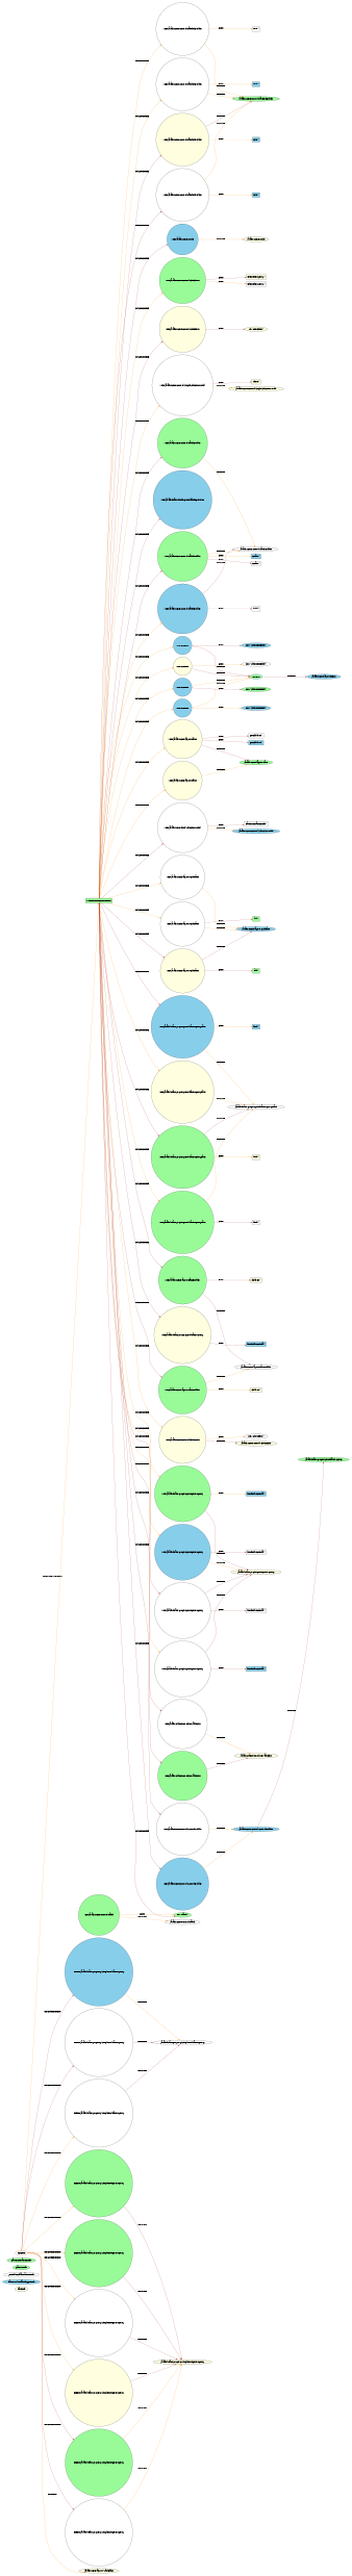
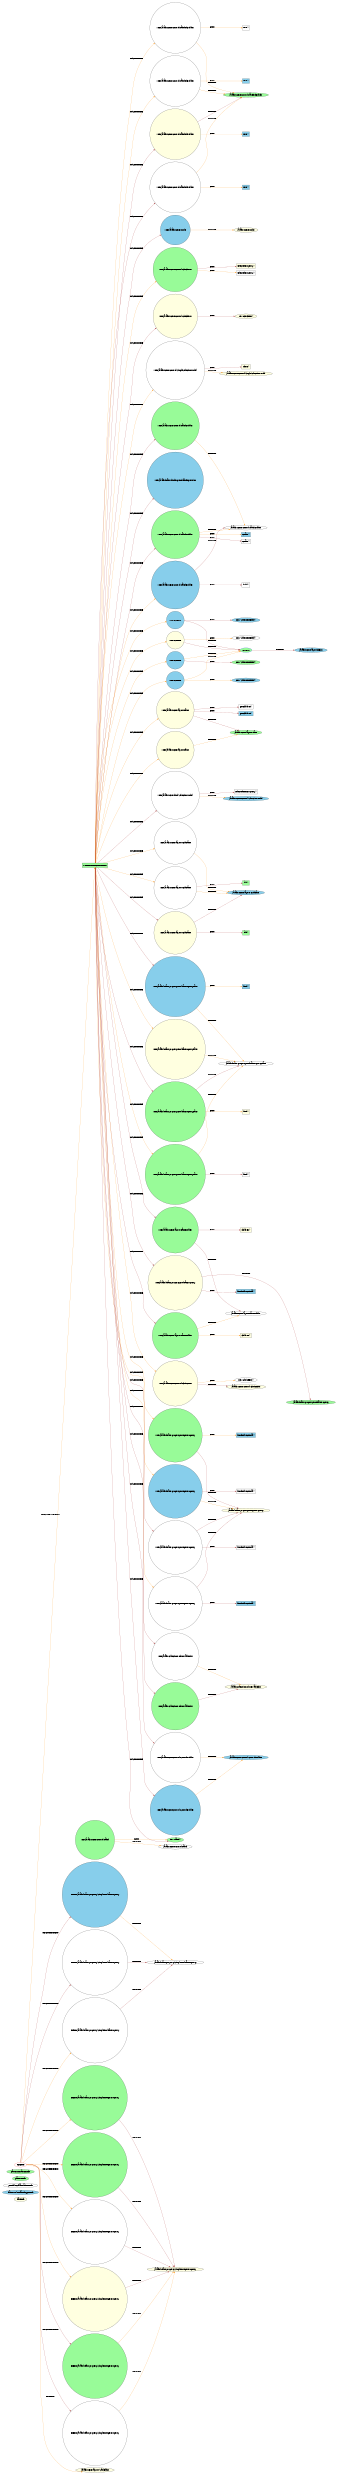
  digraph {
    rankdir=LR
    node [fillcolor=white style=filled isFrameworkType=false vertexType=VARIABLE_EXPRESION shape=circle]
    edge [color=darkorange]
    baseInfo [category=pattern fillcolor=lightyellow graphId=3742 isAnonymous=false possibleRelation=true isFrameworkType="" vertexType="" shape=""]
    frameworkRelatedTypesInfo [0="javafx.scene.layout.StackPane" fillcolor=skyblue isFrameworkType="" vertexType="" shape=""]
    possibleCollaborationsInfo [0="3742~INSTANTIATION-CLIENT_METHOD_DECLARATION-INSTANTIATION-CLIENT_METHOD_DECLARATION-INSTANTIATION-CLIENT_METHOD_DECLARATION-INSTANTIATION-CLIENT_METHOD_DECLARATION-~javafx.scene.layout.StackPane ~javafx.scene.layout.HBox ~false~false" isFrameworkType="" vertexType="" shape=""]
    patternInfo [fillcolor=palegreen frequency=2.0 patternRootClient=0 isFrameworkType="" vertexType="" shape=""]
    patternInstancesInfo [0="SaiPradeepDandem-javafx2-gradient-builder~/SaiPradeepDandem-javafx2-gradient-builder/javafx2-gradient-builder-master/src/main/java/com/javafx/gradientbuilder/application/RadialSettingsLayout.java~RadialSettingsLayout~1170" 1="SaiPradeepDandem-javafx2-gradient-builder~/SaiPradeepDandem-javafx2-gradient-builder/javafx2-gradient-builder-master/src/main/java/com/javafx/gradientbuilder/application/LinearSettingsLayout.java~LinearSettingsLayout~1172" fillcolor=palegreen isFrameworkType="" vertexType="" shape=""]
    n6 [label="javafx.scene.control.LabelBuilder" vertexType=FRAMEWORK_CLASS_TYPE shape=""]
    n7 [fillcolor=palegreen label="VAR:javafx.scene.control.LabelBuilder"]
    n8 [fillcolor=palegreen label="VAR:javafx.scene.control.LabelBuilder"]
    n9 [fillcolor=skyblue label="create()" shape=box vertexType=INSIDE_CALL]
    n10 [label="create()" shape=box vertexType=INSIDE_CALL]
    n11 [fillcolor=skyblue label="VAR:javafx.scene.control.LabelBuilder"]
    n12 [label="build()" shape=box vertexType=INSIDE_CALL]
    n13 [fillcolor=palegreen label=METHOD_DECLARATION shape=box vertexType=CLIENT_METHOD_DECLARATION]
    n14 [fillcolor=skyblue label="VAR:CLIENT"]
    n15 [fillcolor=lightyellow label="VAR:javafx.scene.layout.Pane"]
    n16 [fillcolor=lightyellow label="VAR:javafx.scene.layout.Pane"]
    n17 [label="VAR:javafx.scene.bind.SelectionModel"]
    n18 [label="VAR:javafx.scene.layout.GridPane"]
    n19 [label="VAR:javafx.scene.layout.GridPane"]
    n20 [fillcolor=lightyellow label="VAR:javafx.scene.layout.GridPane"]
    n21 [fillcolor=skyblue label="VAR:javafx.beans.property.BooleanPropertyBase"]
    n22 [fillcolor=palegreen label="VAR:javafx.beans.property.BooleanPropertyBase"]
    n23 [fillcolor=lightyellow label="VAR:javafx.beans.property.BooleanPropertyBase"]
    n24 [fillcolor=palegreen label="VAR:javafx.beans.property.BooleanPropertyBase"]
    n25 [fillcolor=palegreen label="VAR:javafx.scene.layout.PaneBuilder"]
    n26 [fillcolor=palegreen label="VAR:javafx.scene.layout.PaneBuilder"]
    n27 [fillcolor=lightyellow label="VAR:javafx.scene.control.ChoiceBox"]
    n28 [fillcolor=palegreen label="VAR:javafx.beans.property.IntegerProperty"]
    n29 [fillcolor=skyblue label="VAR:javafx.beans.property.IntegerProperty"]
    n30 [label="VAR:javafx.beans.property.IntegerProperty"]
    n31 [label="VAR:javafx.beans.property.IntegerProperty"]
    n32 [fillcolor=palegreen label="VAR:javafx.collections.ObservableList"]
    n33 [label="VAR:javafx.collections.ObservableList"]
    n34 [fillcolor=lightyellow label="VAR:CLIENT"]
    n35 [fillcolor=skyblue label="VAR:CLIENT"]
    n36 [fillcolor=skyblue label="VAR:CLIENT"]
    n37 [fillcolor=lightyellow label="VAR:javafx.beans.property.BooleanProperty"]
    n38 [label="VAR:javafx.scene.control.LabeledBuilder"]
    n39 [label="VAR:javafx.scene.control.LabeledBuilder"]
    n40 [fillcolor=lightyellow label="VAR:javafx.scene.control.LabeledBuilder"]
    n41 [label="VAR:javafx.scene.control.LabeledBuilder"]
    n42 [label="VAR:javafx.scene.control.ControlBuilder"]
    n43 [fillcolor=skyblue label="VAR:javafx.scene.control.ControlBuilder"]
    n44 [fillcolor=skyblue label="VAR:javafx.scene.Node"]
    n45 [fillcolor=palegreen label="VAR:javafx.scene.control.CheckBox"]
    n46 [fillcolor=lightyellow label="VAR:javafx.scene.control.CheckBox"]
    n47 [label="VAR:javafx.scene.control.SingleSelectionModel"]
    n48 [fillcolor=skyblue label="VAR:javafx.beans.binding.BooleanExpression"]
    n49 [fillcolor=palegreen label="new Label()" vertexType=CONSTRUCTOR_CALL shape=""]
    n50 [fillcolor=skyblue label="new SliderTextField()" vertexType=CONSTRUCTOR_CALL shape=""]
    n51 [color=blue fillcolor=palegreen label=CLIENT vertexType=REFERENCE_CLIENT_CLASS_DECLARATION shape=""]
    n52 [fillcolor=palegreen label="javafx.scene.layout.Pane" vertexType=FRAMEWORK_CLASS_TYPE shape=""]
    n53 [label="getChildren()" shape=box vertexType=INSIDE_CALL]
    n54 [fillcolor=skyblue label="getChildren()" shape=box vertexType=INSIDE_CALL]
    n55 [fillcolor=skyblue label="javafx.scene.control.SelectionModel" vertexType=FRAMEWORK_CLASS_TYPE shape=""]
-   n56 [label="patternInstancesInfo()" shape=box vertexType=INSIDE_CALL]
+   n56 [label="selectedItemProperty()" shape=box vertexType=INSIDE_CALL]
    n57 [fillcolor=palegreen label="add()" shape=box vertexType=INSIDE_CALL]
    n58 [fillcolor=skyblue label="javafx.scene.layout.GridPane" vertexType=FRAMEWORK_CLASS_TYPE shape=""]
    n59 [fillcolor=palegreen label="add()" shape=box vertexType=INSIDE_CALL]
    n60 [label="javafx.beans.property.BooleanPropertyBase" vertexType=FRAMEWORK_CLASS_TYPE shape=""]
    n61 [fillcolor=skyblue label="bind()" shape=box vertexType=INSIDE_CALL]
    n62 [label="bind()" shape=box vertexType=INSIDE_CALL]
    n63 [fillcolor=lightyellow label="bind()" shape=box vertexType=INSIDE_CALL]
    n64 [fillcolor=lightyellow label="children()" shape=box vertexType=INSIDE_CALL]
    n65 [label="javafx.scene.layout.PaneBuilder" vertexType=FRAMEWORK_CLASS_TYPE shape=""]
    n66 [fillcolor=lightyellow label="children()" shape=box vertexType=INSIDE_CALL]
    n67 [fillcolor=lightyellow label="javafx.scene.control.ChoiceBox" vertexType=FRAMEWORK_CLASS_TYPE shape=""]
    n68 [label="new ChoiceBox()" vertexType=CONSTRUCTOR_CALL shape=""]
    n69 [fillcolor=lightyellow label="javafx.beans.property.IntegerProperty" vertexType=FRAMEWORK_CLASS_TYPE shape=""]
    n70 [fillcolor=skyblue label="bindBidirectional()" shape=box vertexType=INSIDE_CALL]
    n71 [label="bindBidirectional()" shape=box vertexType=INSIDE_CALL]
    n72 [fillcolor=skyblue label="bindBidirectional()" shape=box vertexType=INSIDE_CALL]
    n73 [label="bindBidirectional()" shape=box vertexType=INSIDE_CALL]
    n74 [fillcolor=lightyellow label="javafx.collections.ObservableList" vertexType=FRAMEWORK_INTERFACE_TYPE shape=""]
    n75 [label="new SliderTextField()" vertexType=CONSTRUCTOR_CALL shape=""]
    n76 [fillcolor=palegreen label="new SliderTextField()" vertexType=CONSTRUCTOR_CALL shape=""]
    n77 [fillcolor=skyblue label="new SliderTextField()" vertexType=CONSTRUCTOR_CALL shape=""]
    n78 [fillcolor=skyblue label="bindBidirectional()" shape=box vertexType=INSIDE_CALL]
    n79 [fillcolor=palegreen label="javafx.beans.property.BooleanProperty" vertexType=FRAMEWORK_CLASS_TYPE shape=""]
    n80 [fillcolor=palegreen label="javafx.scene.control.LabeledBuilder" vertexType=FRAMEWORK_CLASS_TYPE shape=""]
    n81 [label="text()" shape=box vertexType=INSIDE_CALL]
    n82 [fillcolor=skyblue label="text()" shape=box vertexType=INSIDE_CALL]
    n83 [fillcolor=skyblue label="text()" shape=box vertexType=INSIDE_CALL]
    n84 [fillcolor=skyblue label="text()" shape=box vertexType=INSIDE_CALL]
    n85 [fillcolor=skyblue label="javafx.scene.control.ControlBuilder" vertexType=FRAMEWORK_CLASS_TYPE shape=""]
    n86 [fillcolor=lightyellow label="javafx.scene.Node" vertexType=FRAMEWORK_CLASS_TYPE shape=""]
    n87 [fillcolor=lightyellow label="selectedProperty()" shape=box vertexType=INSIDE_CALL]
    n88 [label="selectedProperty()" shape=box vertexType=INSIDE_CALL]
    n89 [fillcolor=lightyellow label="new CheckBox()" vertexType=CONSTRUCTOR_CALL shape=""]
    n90 [fillcolor=palegreen label="VAR:javafx.scene.control.Label"]
    n91 [label="javafx.scene.control.Label" vertexType=FRAMEWORK_CLASS_TYPE shape=""]
    n92 [fillcolor=lightyellow label="select()" shape=box vertexType=INSIDE_CALL]
    n93 [fillcolor=lightyellow label="javafx.scene.control.SingleSelectionModel" vertexType=FRAMEWORK_CLASS_TYPE shape=""]
    n94 [color=red label=CLIENT vertexType=ROOT_CLIENT_CLASS_DECLARATION shape=""]
    n95 [label="FIELD:javafx.beans.property.SimpleBooleanProperty" vertexType=FIELD_DECLARATION]
    n96 [fillcolor=skyblue label="FIELD:javafx.beans.property.SimpleBooleanProperty" vertexType=FIELD_DECLARATION]
    n97 [label="FIELD:javafx.beans.property.SimpleBooleanProperty" vertexType=FIELD_DECLARATION]
    n98 [label="FIELD:javafx.beans.property.SimpleIntegerProperty" vertexType=FIELD_DECLARATION]
    n99 [fillcolor=lightyellow label="FIELD:javafx.beans.property.SimpleIntegerProperty" vertexType=FIELD_DECLARATION]
    n100 [fillcolor=palegreen label="FIELD:javafx.beans.property.SimpleIntegerProperty" vertexType=FIELD_DECLARATION]
    n101 [label="FIELD:javafx.beans.property.SimpleIntegerProperty" vertexType=FIELD_DECLARATION]
    n102 [fillcolor=palegreen label="FIELD:javafx.beans.property.SimpleIntegerProperty" vertexType=FIELD_DECLARATION]
    n103 [fillcolor=palegreen label="FIELD:javafx.beans.property.SimpleIntegerProperty" vertexType=FIELD_DECLARATION]
    n104 [fillcolor=lightyellow label="javafx.scene.layout.StackPane" vertexType=FRAMEWORK_CLASS_TYPE shape=""]
    n105 [label="javafx.beans.property.SimpleBooleanProperty" vertexType=FRAMEWORK_CLASS_TYPE shape=""]
    n106 [fillcolor=lightyellow label="javafx.beans.property.SimpleIntegerProperty" vertexType=FRAMEWORK_CLASS_TYPE shape=""]
    n107 [fillcolor=skyblue label="javafx.scene.layout.HBox" vertexType=FRAMEWORK_CLASS_TYPE shape=""]
    n7 -> n6 [label=OF_TYPE]
    n8 -> n6 [label=OF_TYPE]
    n8 -> n9 [label=CALL]
    n8 -> n10 [color=brown label=CALL]
    n11 -> n6 [color=brown label=OF_TYPE]
    n11 -> n12 [color=brown label=CALL]
    n13 -> n7 [color=brown label=INSTANTIATE]
    n13 -> n8 [color=brown label=INSTANTIATE]
    n13 -> n11 [label=INSTANTIATE]
    n13 -> n14 [label=INSTANTIATE]
    n13 -> n15 [label=INSTANTIATE]
    n13 -> n16 [label=INSTANTIATE]
    n13 -> n17 [color=brown label=INSTANTIATE]
    n13 -> n18 [label=INSTANTIATE]
    n13 -> n19 [label=INSTANTIATE]
    n13 -> n20 [color=brown label=INSTANTIATE]
    n13 -> n21 [color=brown label=INSTANTIATE]
    n13 -> n22 [label=INSTANTIATE]
    n13 -> n23 [label=INSTANTIATE]
    n13 -> n24 [color=brown label=INSTANTIATE]
    n13 -> n25 [color=brown label=INSTANTIATE]
    n13 -> n26 [color=brown label=INSTANTIATE]
    n13 -> n27 [label=INSTANTIATE]
    n13 -> n28 [label=INSTANTIATE]
    n13 -> n29 [label=INSTANTIATE]
    n13 -> n30 [label=INSTANTIATE]
    n13 -> n31 [color=brown label=INSTANTIATE]
    n13 -> n32 [color=brown label=INSTANTIATE]
    n13 -> n33 [color=brown label=INSTANTIATE]
    n13 -> n34 [label=INSTANTIATE]
    n13 -> n35 [label=INSTANTIATE]
    n13 -> n36 [label=INSTANTIATE]
    n13 -> n37 [color=brown label=INSTANTIATE]
    n13 -> n38 [label=INSTANTIATE]
    n13 -> n39 [label=INSTANTIATE]
    n13 -> n40 [color=brown label=INSTANTIATE]
    n13 -> n41 [color=brown label=INSTANTIATE]
    n13 -> n42 [color=brown label=INSTANTIATE]
    n13 -> n43 [color=brown label=INSTANTIATE]
    n13 -> n44 [color=brown label=INSTANTIATE]
    n13 -> n45 [label=INSTANTIATE]
    n13 -> n46 [color=brown label=INSTANTIATE]
    n13 -> n47 [label=INSTANTIATE]
    n13 -> n48 [color=brown label=INSTANTIATE]
    n13 -> n49 [color=brown label=INSTANTIATE]
    n14 -> n50 [color=brown label=CALL]
    n14 -> n51 [color=brown label=OF_TYPE]
    n15 -> n52 [color=brown label=OF_TYPE]
    n15 -> n53 [color=brown label=CALL]
    n15 -> n54 [color=brown label=CALL]
    n16 -> n52 [label=OF_TYPE]
    n17 -> n55 [label=OF_TYPE]
    n17 -> n56 [color=brown label=CALL]
    n18 -> n57 [color=brown label=CALL]
    n18 -> n58 [label=OF_TYPE]
    n19 -> n58 [label=OF_TYPE]
    n20 -> n58 [color=brown label=OF_TYPE]
    n20 -> n59 [color=brown label=CALL]
    n21 -> n60 [label=OF_TYPE]
    n21 -> n61 [label=CALL]
    n22 -> n60 [label=OF_TYPE]
    n22 -> n62 [color=brown label=CALL]
    n23 -> n60 [label=OF_TYPE]
    n24 -> n60 [color=brown label=OF_TYPE]
    n24 -> n63 [label=CALL]
    n25 -> n64 [color=brown label=CALL]
    n25 -> n65 [color=brown label=OF_TYPE]
    n26 -> n65 [label=OF_TYPE]
    n26 -> n66 [label=CALL]
    n27 -> n67 [color=brown label=OF_TYPE]
    n27 -> n68 [label=CALL]
    n28 -> n69 [color=brown label=OF_TYPE]
    n28 -> n70 [label=CALL]
    n29 -> n69 [label=OF_TYPE]
    n29 -> n71 [color=brown label=CALL]
    n30 -> n69 [color=brown label=OF_TYPE]
    n30 -> n72 [color=brown label=CALL]
    n31 -> n69 [color=brown label=OF_TYPE]
    n31 -> n73 [color=brown label=CALL]
    n32 -> n74 [color=brown label=OF_TYPE]
    n33 -> n74 [label=OF_TYPE]
    n34 -> n51 [color=brown label=OF_TYPE]
    n34 -> n75 [label=CALL]
    n35 -> n51 [label=OF_TYPE]
    n35 -> n76 [color=brown label=CALL]
    n36 -> n51 [label=OF_TYPE]
    n36 -> n77 [label=CALL]
    n37 -> n78 [color=brown label=CALL]
-   n85 -> n79 [color=brown label=OF_TYPE]
+   n37 -> n79 [color=brown label=OF_TYPE]
    n38 -> n80 [label=OF_TYPE]
    n38 -> n81 [label=CALL]
    n39 -> n80 [label=OF_TYPE]
    n39 -> n82 [label=CALL]
    n40 -> n80 [color=brown label=OF_TYPE]
    n40 -> n83 [label=CALL]
    n41 -> n80 [label=OF_TYPE]
    n41 -> n84 [label=CALL]
    n42 -> n85 [label=OF_TYPE]
    n43 -> n85 [label=OF_TYPE]
    n44 -> n86 [label=OF_TYPE]
    n45 -> n87 [color=brown label=CALL]
    n45 -> n88 [label=CALL]
    n46 -> n89 [color=brown label=CALL]
    n47 -> n92 [color=brown label=CALL]
    n47 -> n93 [label=OF_TYPE]
    n51 -> n107 [color=brown label=EXTEND]
    n90 -> n49 [label=CALL]
    n90 -> n91 [label=OF_TYPE]
    n94 -> n13 [label=DECLARE_METHOD]
    n94 -> n95 [label=DECLARE_FIELD]
    n94 -> n96 [color=brown label=DECLARE_FIELD]
    n94 -> n97 [color=brown label=DECLARE_FIELD]
    n94 -> n98 [label=DECLARE_FIELD]
    n94 -> n99 [label=DECLARE_FIELD]
    n94 -> n100 [color=brown label=DECLARE_FIELD]
    n94 -> n101 [color=brown label=DECLARE_FIELD]
    n94 -> n102 [label=DECLARE_FIELD]
    n94 -> n103 [label=DECLARE_FIELD]
    n94 -> n104 [label=EXTEND]
    n95 -> n105 [color=brown label=OF_TYPE]
    n96 -> n105 [label=OF_TYPE]
    n97 -> n105 [color=brown label=OF_TYPE]
    n98 -> n106 [color=brown label=OF_TYPE]
    n99 -> n106 [color=brown label=OF_TYPE]
    n100 -> n106 [label=OF_TYPE]
    n101 -> n106 [label=OF_TYPE]
    n102 -> n106 [color=brown label=OF_TYPE]
    n103 -> n106 [color=brown label=OF_TYPE]
  }
